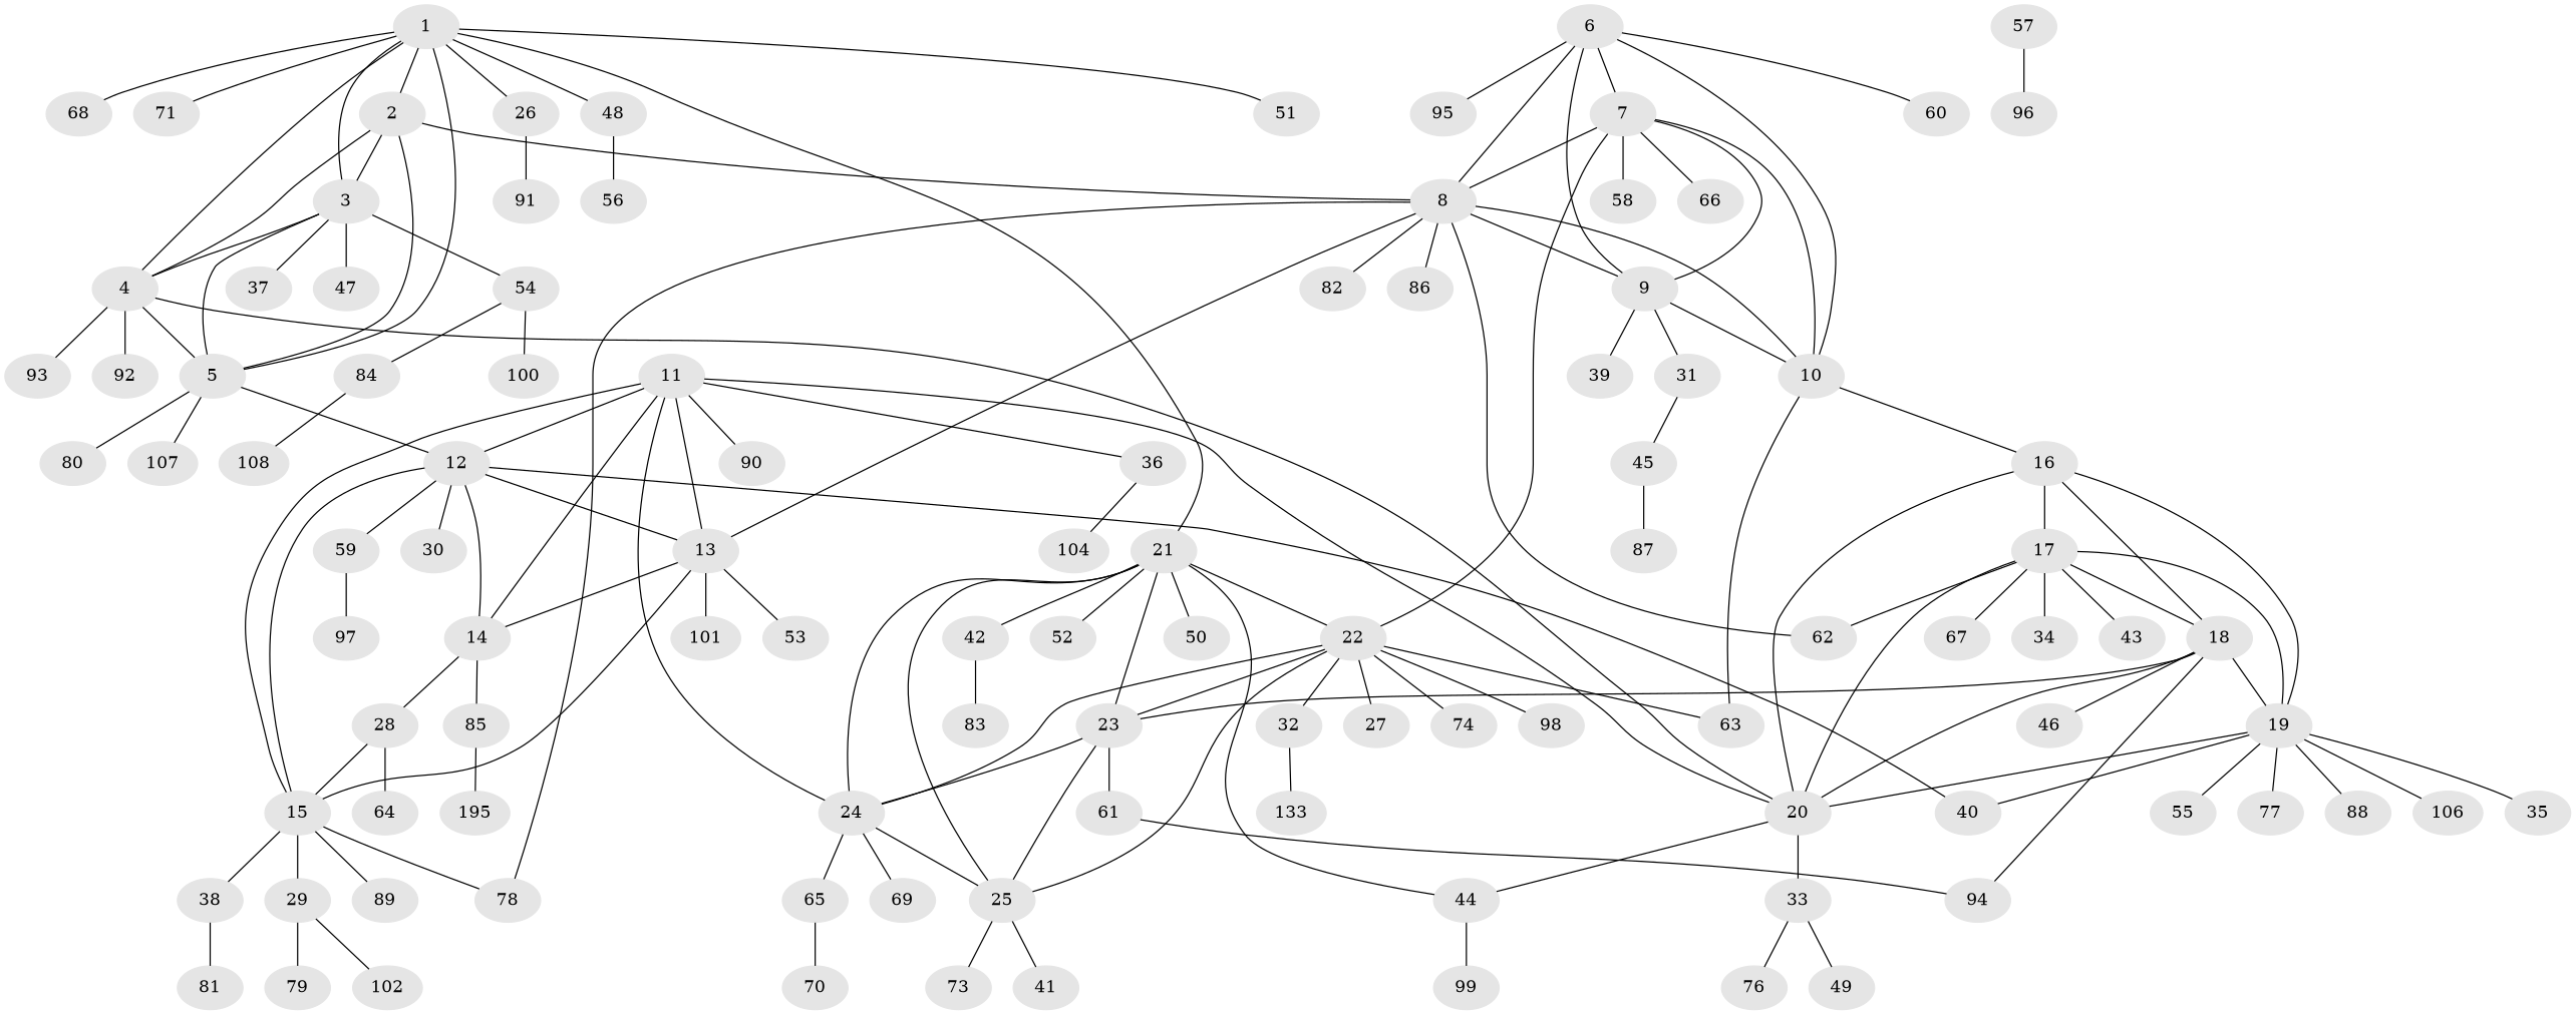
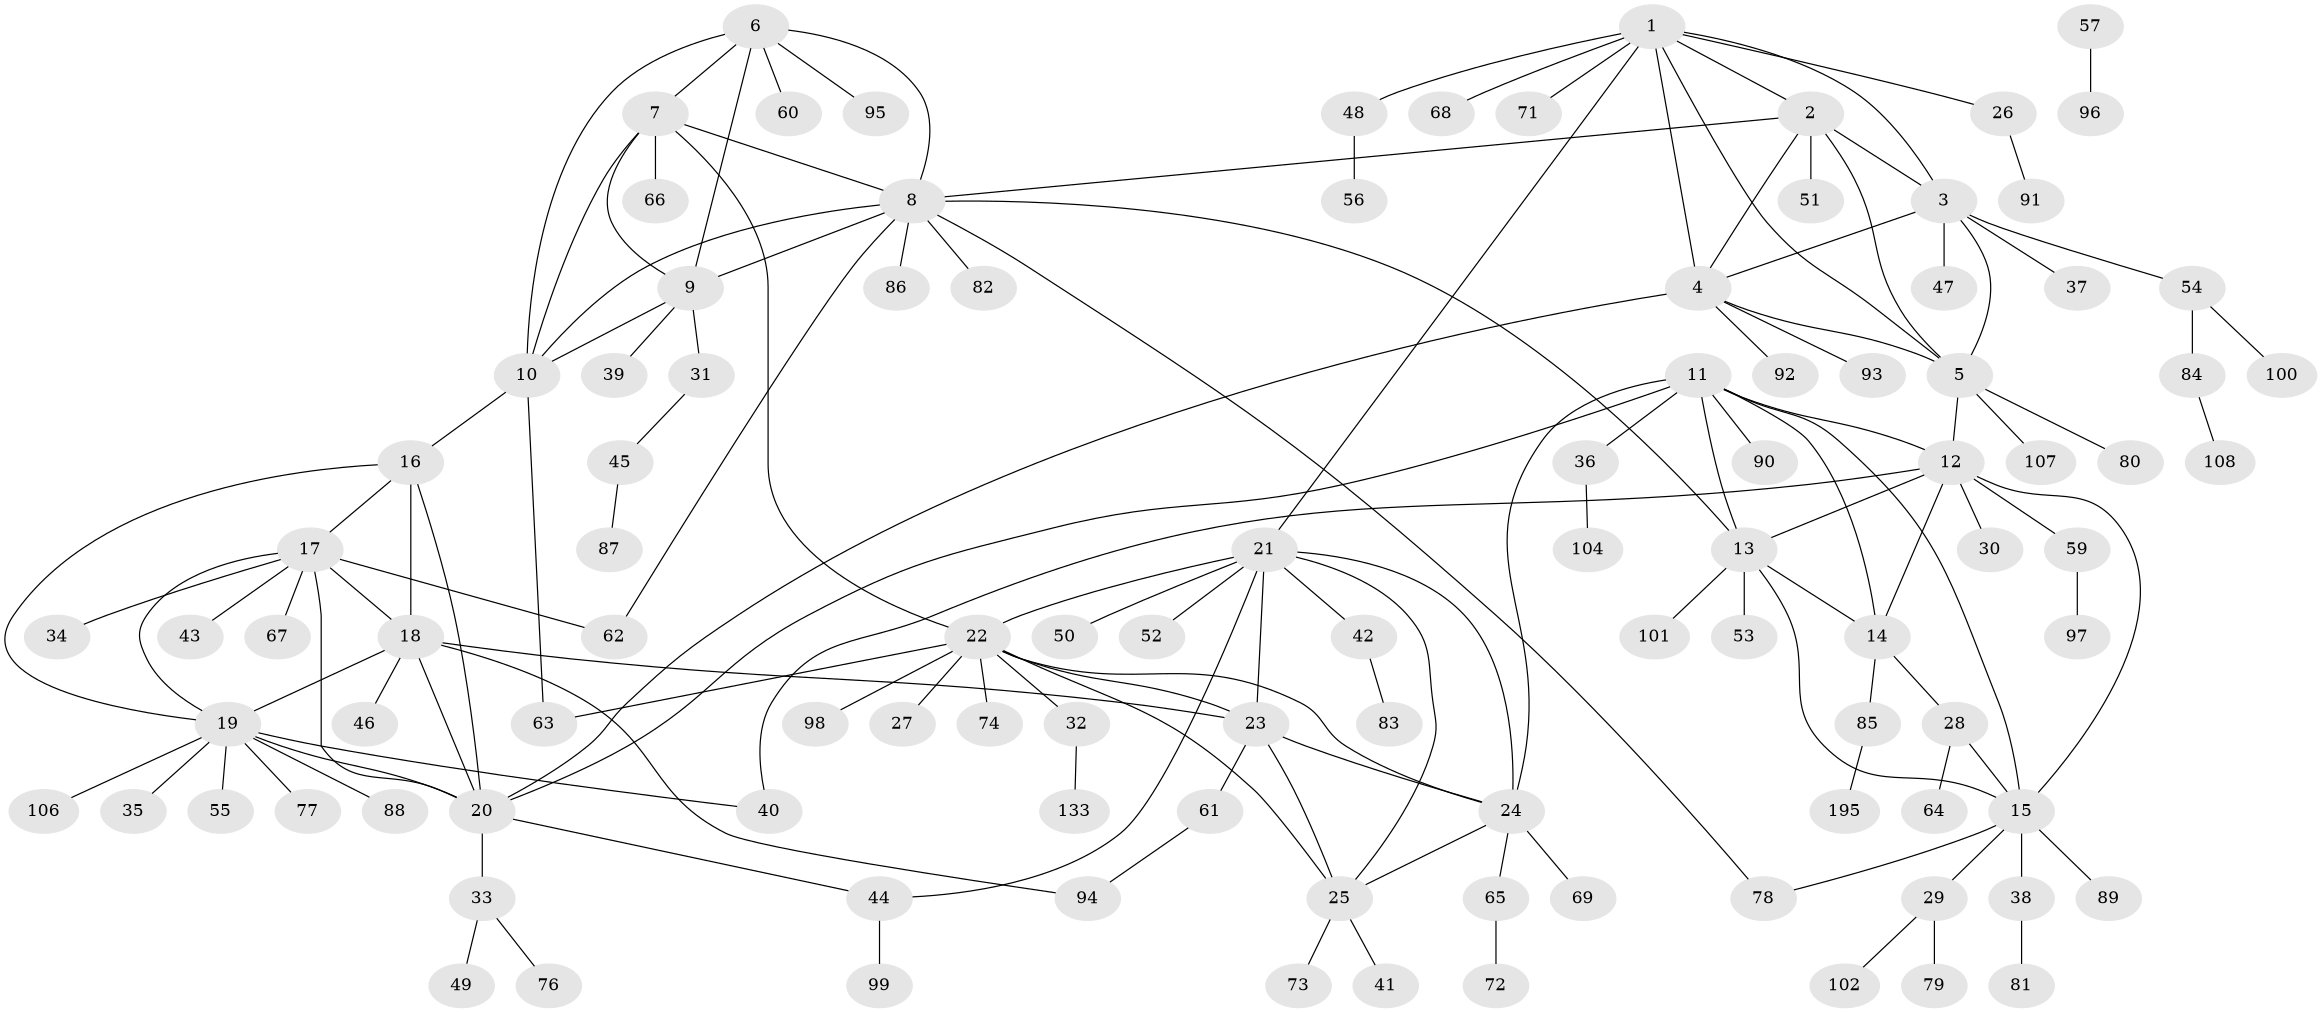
  graph {
    node [color=gray90 style=filled]
    1
    2
    3
    4
    5
    21
    26
    48
    51
    68
    71
    8
    37
    47
    54
    20
    92
    93
    12
    80
    107
    22
    24
    23
    44
    25
    42
    50
    52
    91
    56
    9
    10
    13
    62
    78
    82
    86
    84
    100
    33
    14
    15
    30
    40
    59
    6
    7
    60
    95
-   58
    66
    31
    39
    16
    63
    57
    96
    27
    32
    74
    98
    53
    101
    45
    17
    18
    19
    11
    36
    90
    28
    85
    29
    38
    89
    65
    69
    104
    97
    64
    n82 [label=195]
    79
    102
    81
    34
    43
    67
    46
    94
    35
    55
    77
    88
    106
    61
    49
    76
    99
    41
    73
    83
    n103 [label=133]
-   70
+   70 [label=72]
    87
    108
    1 -- 2
    1 -- 3
    1 -- 4
    1 -- 5
    1 -- 21
    1 -- 26
    1 -- 48
-   1 -- 51
+   2 -- 51
    1 -- 68
    1 -- 71
    2 -- 3
    2 -- 4
    2 -- 5
    2 -- 8
    3 -- 4
    3 -- 5
    3 -- 37
    3 -- 47
    3 -- 54
    4 -- 5
    4 -- 20
    4 -- 92
    4 -- 93
    5 -- 12
    5 -- 80
    5 -- 107
    21 -- 22
    21 -- 24
    21 -- 23
    21 -- 44
    21 -- 25
    21 -- 42
    21 -- 50
    21 -- 52
    26 -- 91
    48 -- 56
    8 -- 9
    8 -- 10
    8 -- 13
    8 -- 62
    8 -- 78
    8 -- 82
    8 -- 86
    54 -- 84
    54 -- 100
    20 -- 44
    20 -- 33
    12 -- 13
    12 -- 14
    12 -- 15
    12 -- 30
    12 -- 40
    12 -- 59
    22 -- 24
    22 -- 23
    22 -- 25
    22 -- 63
    22 -- 27
    22 -- 32
    22 -- 74
    22 -- 98
    24 -- 25
    24 -- 65
    24 -- 69
    23 -- 24
    23 -- 25
    23 -- 61
    44 -- 99
    25 -- 41
    25 -- 73
    42 -- 83
    9 -- 10
    9 -- 31
    9 -- 39
    10 -- 16
    10 -- 63
    13 -- 14
    13 -- 15
    13 -- 53
    13 -- 101
    84 -- 108
    33 -- 49
    33 -- 76
    14 -- 28
    14 -- 85
    15 -- 78
    15 -- 29
    15 -- 38
    15 -- 89
    59 -- 97
    6 -- 8
    6 -- 9
    6 -- 10
    6 -- 7
    6 -- 60
    6 -- 95
    7 -- 8
    7 -- 22
    7 -- 9
    7 -- 10
-   7 -- 58
    7 -- 66
    31 -- 45
    16 -- 20
    16 -- 17
    16 -- 18
    16 -- 19
    57 -- 96
    32 -- n103
    45 -- 87
    17 -- 20
    17 -- 62
    17 -- 18
    17 -- 19
    17 -- 34
    17 -- 43
    17 -- 67
    18 -- 20
    18 -- 23
    18 -- 19
    18 -- 46
    18 -- 94
    19 -- 20
    19 -- 40
    19 -- 35
    19 -- 55
    19 -- 77
    19 -- 88
    19 -- 106
    11 -- 20
    11 -- 12
    11 -- 24
    11 -- 13
    11 -- 14
    11 -- 15
    11 -- 36
    11 -- 90
    36 -- 104
    28 -- 15
    28 -- 64
    85 -- n82
    29 -- 79
    29 -- 102
    38 -- 81
    65 -- 70
    61 -- 94
  }
